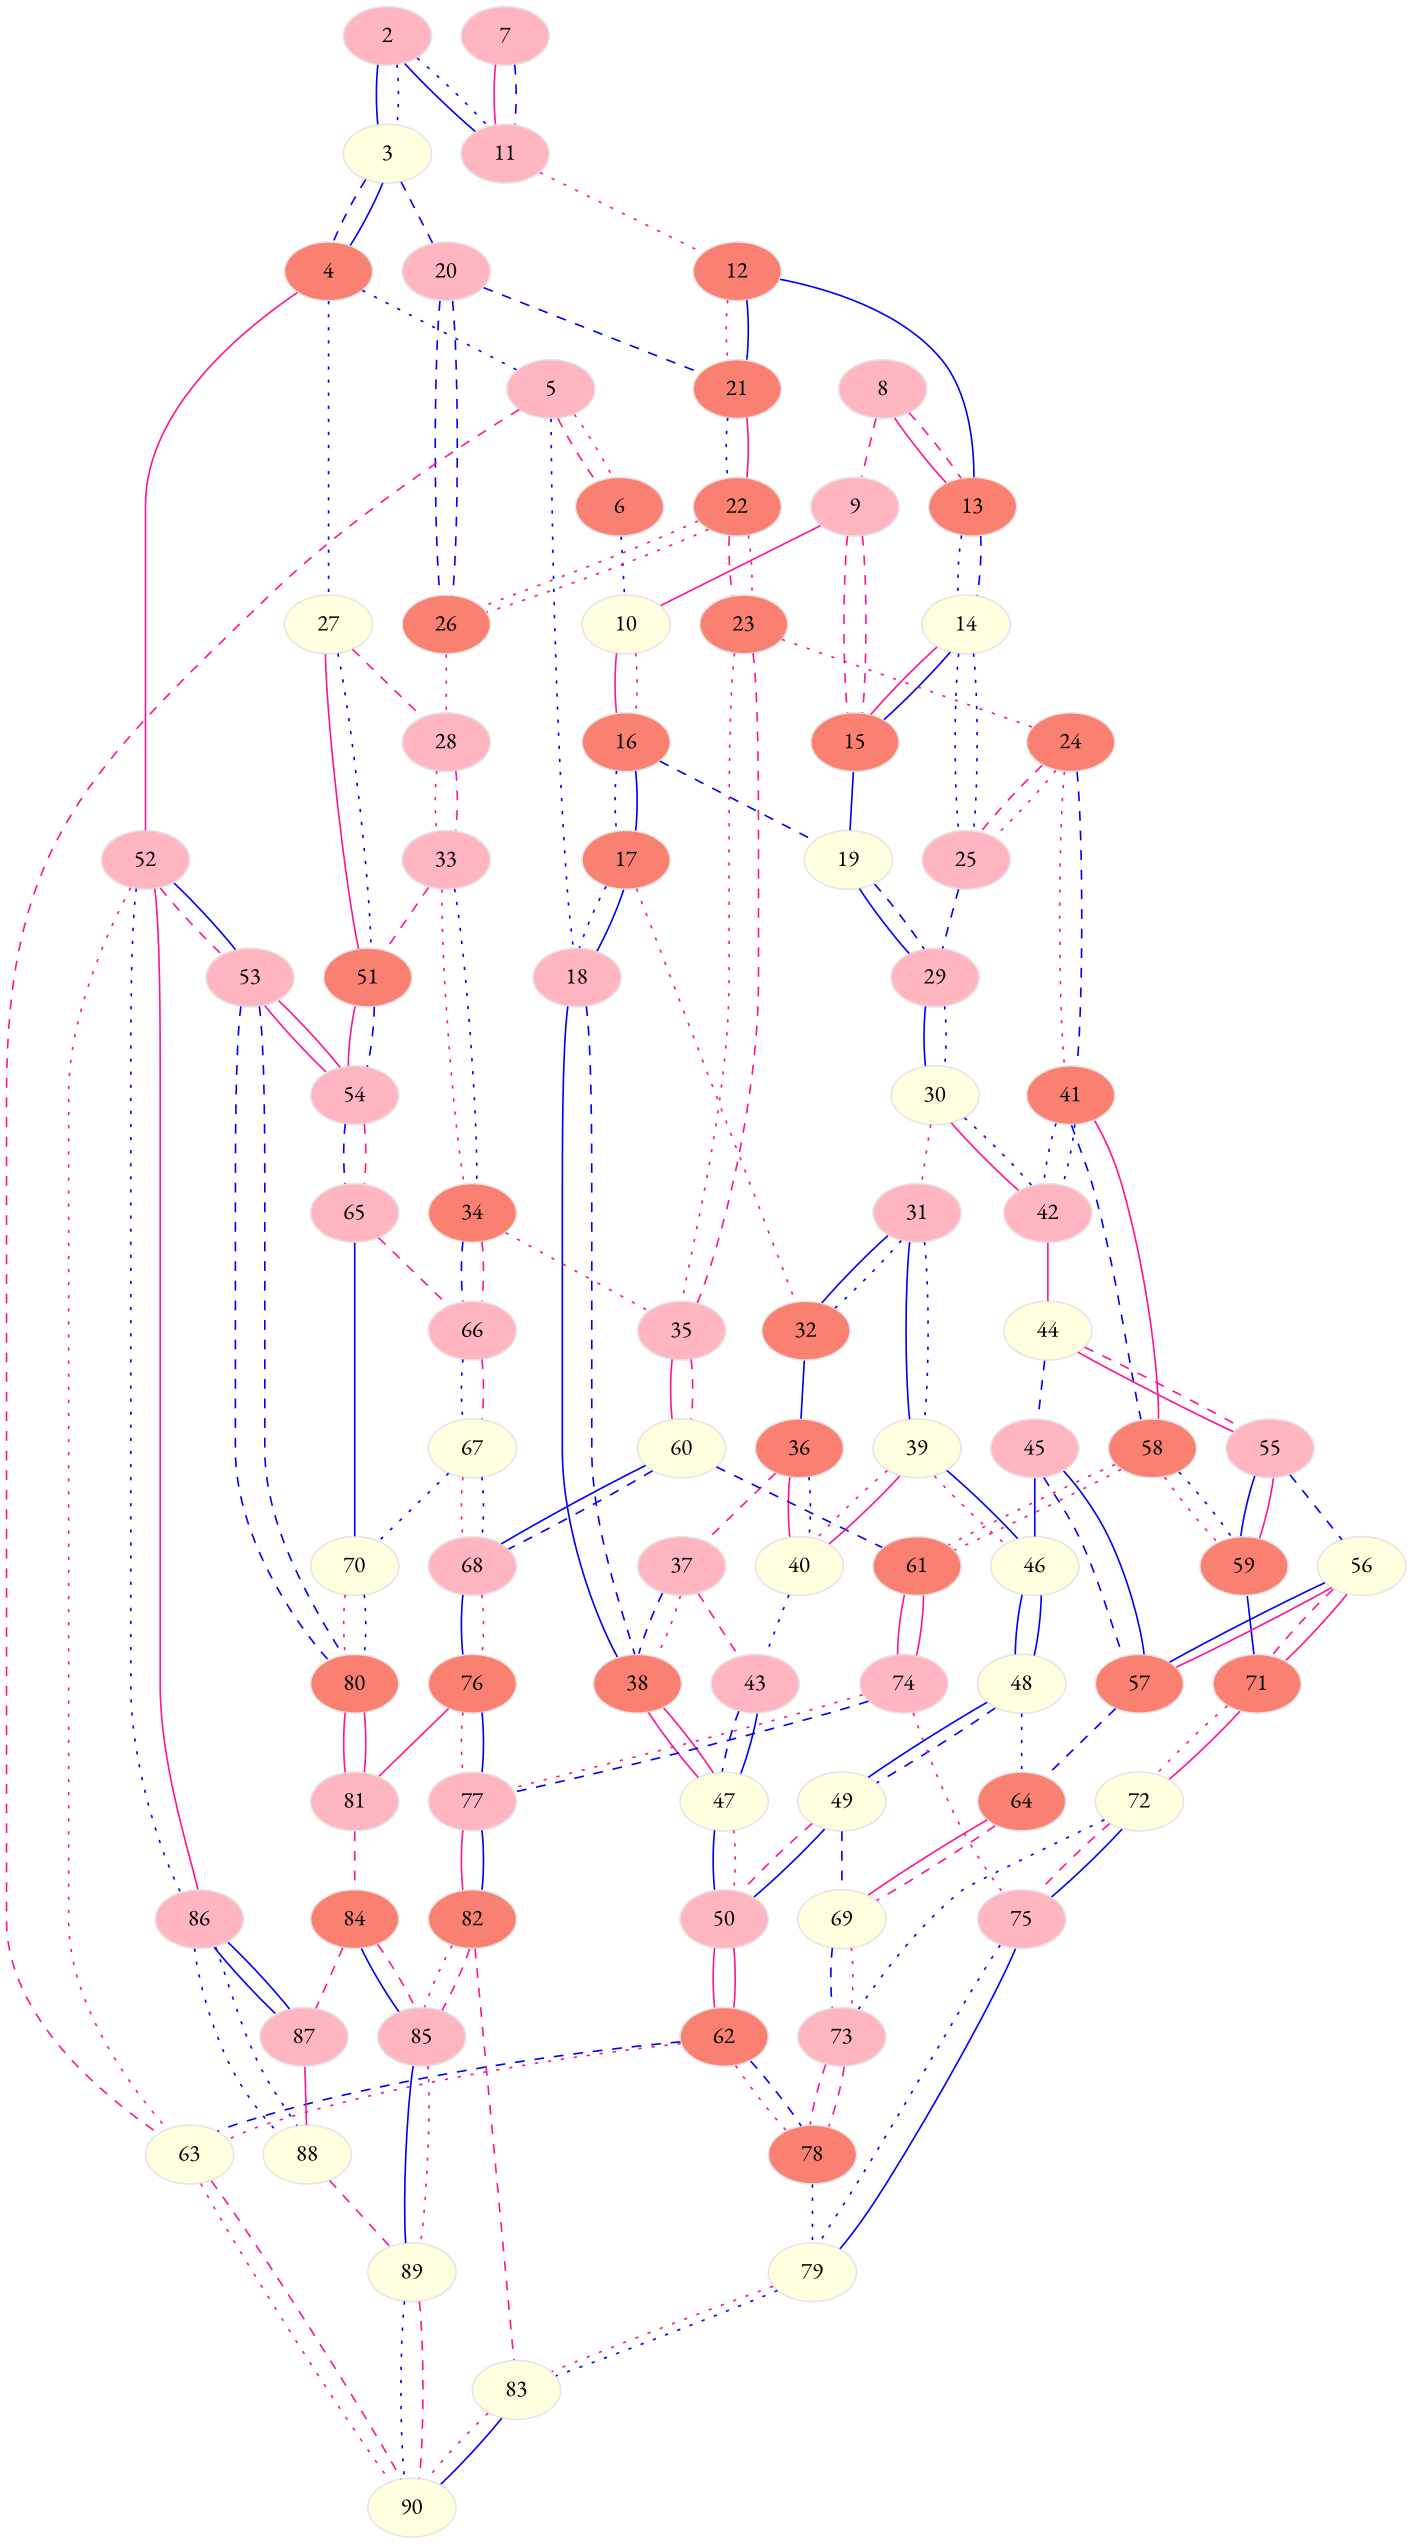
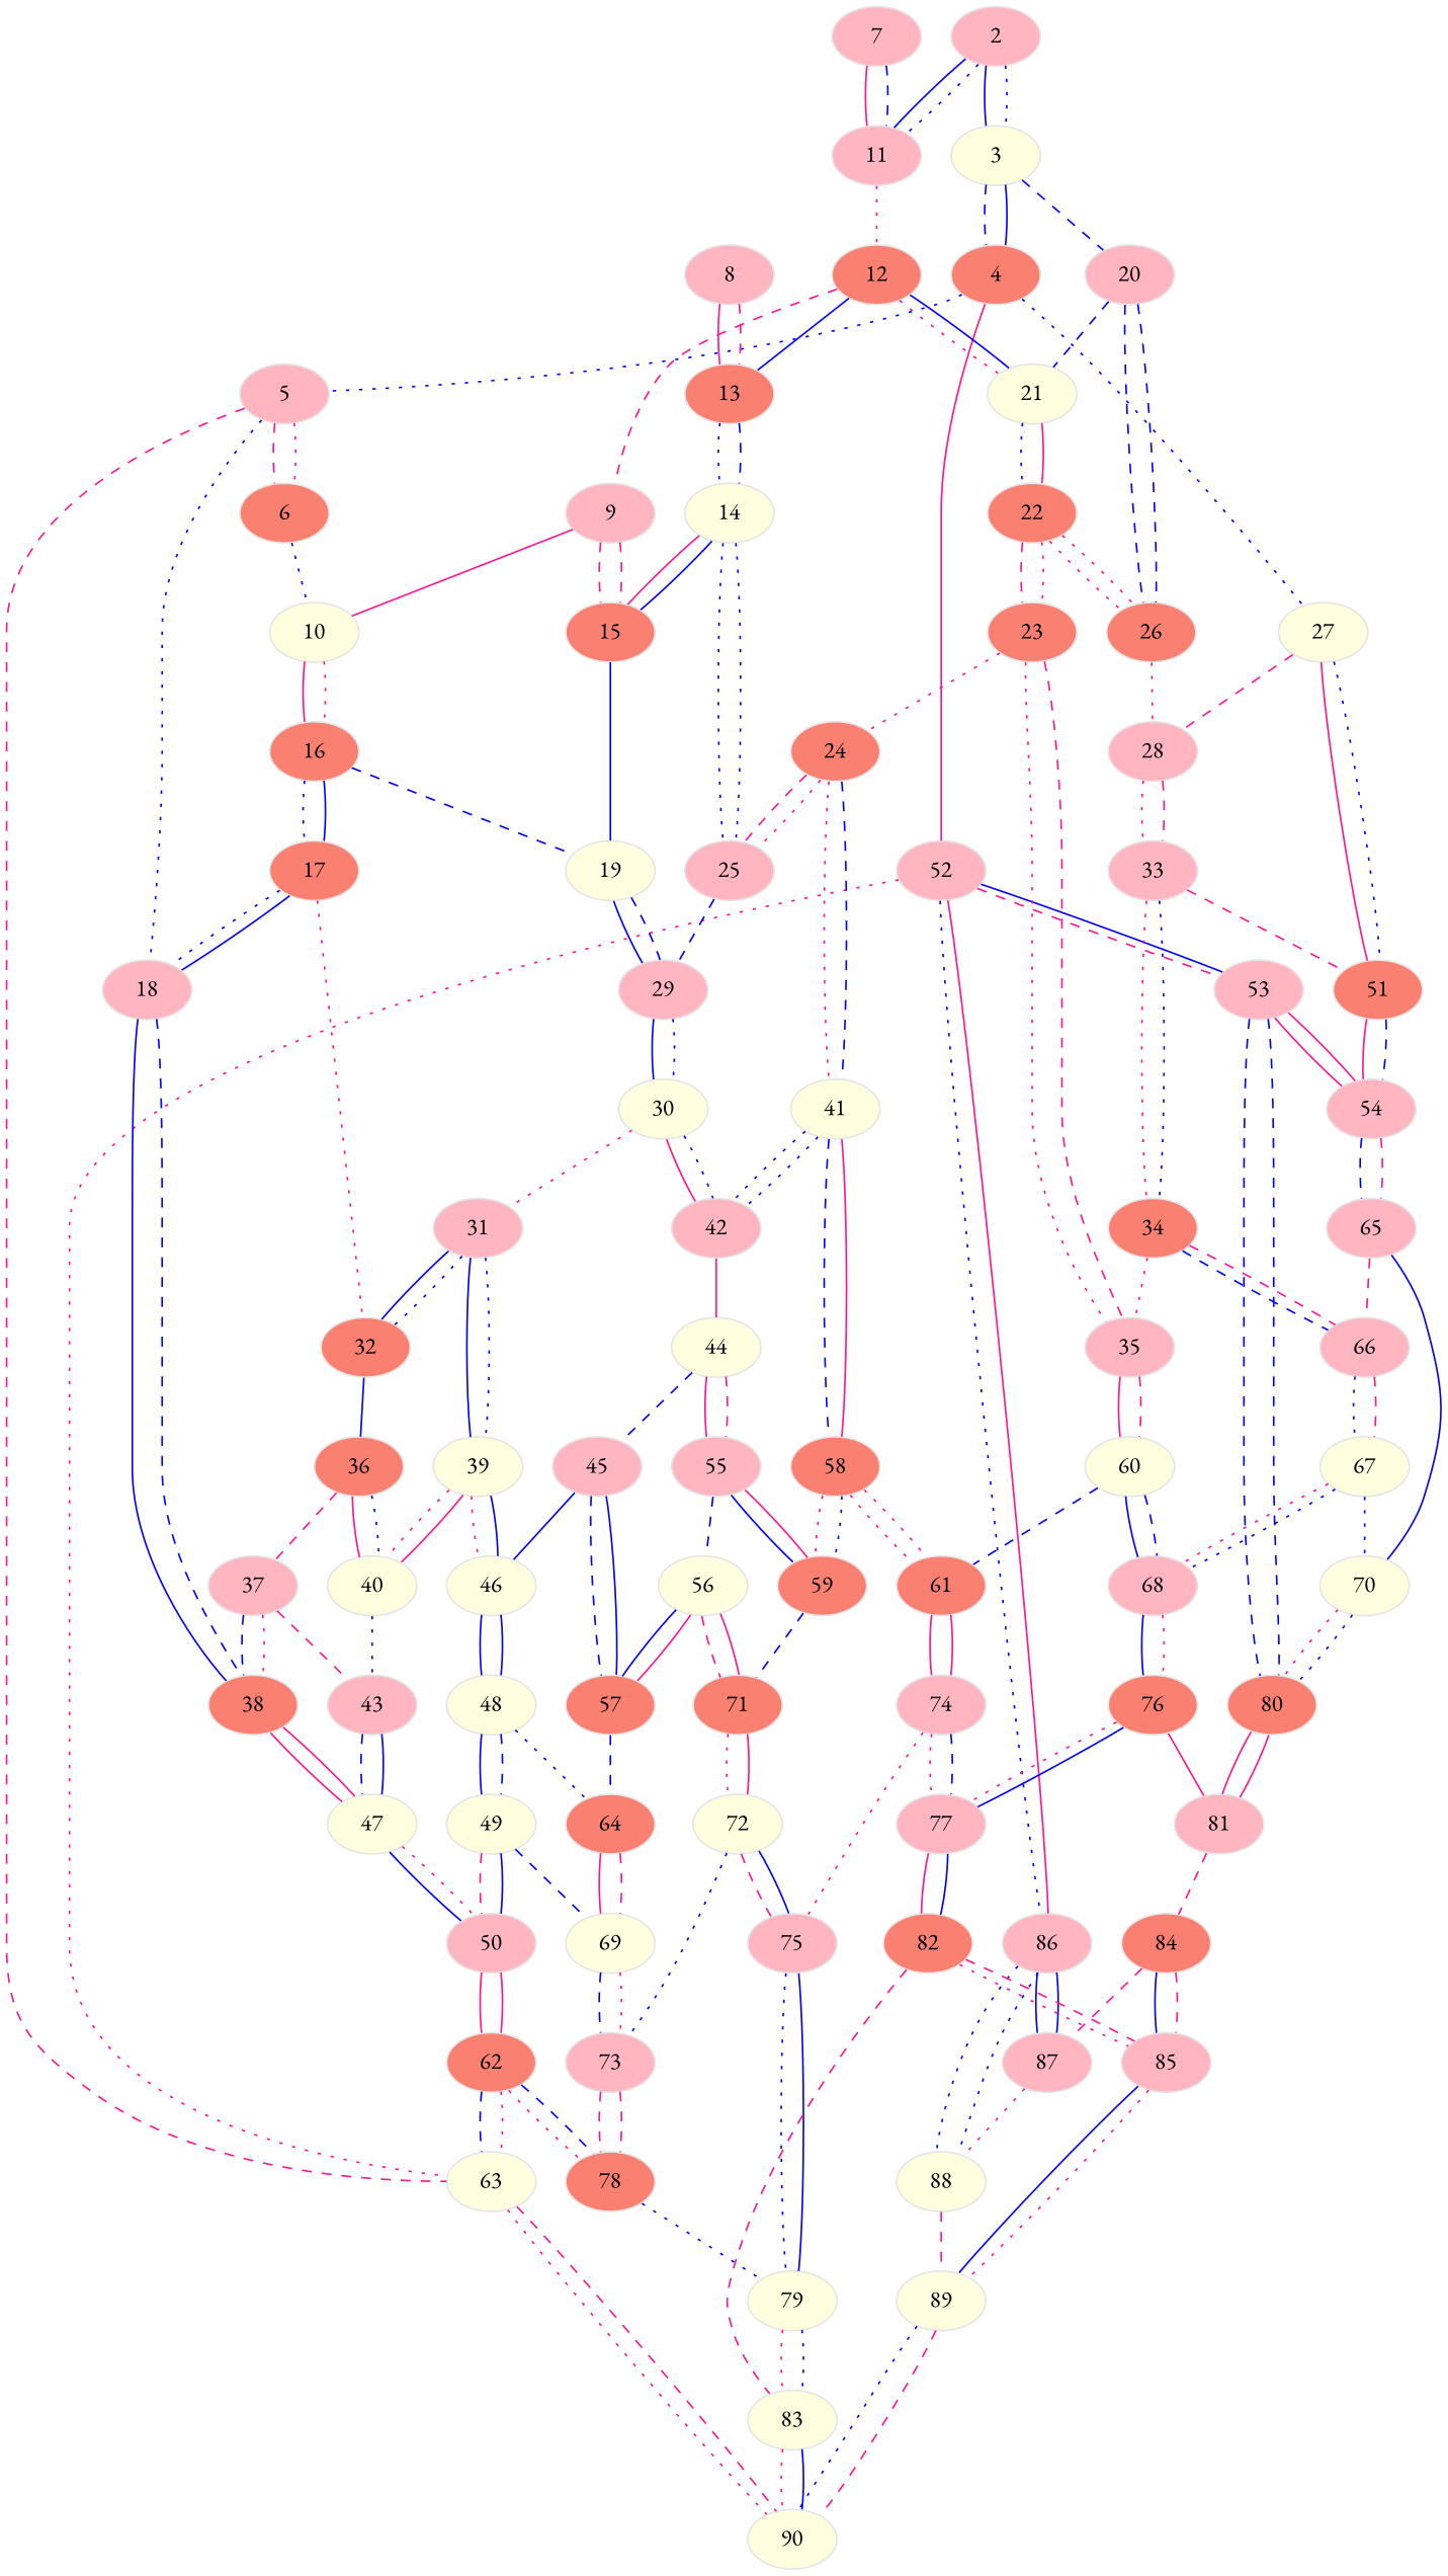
  graph {
    fontname="EB Garamond"
    node [color=gray90 fillcolor=lightpink fontname="EB Garamond" style=filled]
    edge [color=deeppink fontname="EB Garamond" style=dotted]
    3 [fillcolor=lightyellow]
    2
    11
    7
    4 [fillcolor=salmon]
    20
    12 [fillcolor=salmon]
    5
    27 [fillcolor=lightyellow]
    52
-   21 [fillcolor=salmon]
+   21 [fillcolor=lightyellow]
    26 [fillcolor=salmon]
    6 [fillcolor=salmon]
    18
    63 [fillcolor=lightyellow]
    28
    51 [fillcolor=salmon]
    53
    86
    10 [fillcolor=lightyellow]
    38 [fillcolor=salmon]
    90 [fillcolor=lightyellow]
    16 [fillcolor=salmon]
    8
    9
    13 [fillcolor=salmon]
    15 [fillcolor=salmon]
    14 [fillcolor=lightyellow]
    19 [fillcolor=lightyellow]
    17 [fillcolor=salmon]
    22 [fillcolor=salmon]
    25
    29
    32 [fillcolor=salmon]
    36 [fillcolor=salmon]
    47 [fillcolor=lightyellow]
    30 [fillcolor=lightyellow]
    23 [fillcolor=salmon]
    24 [fillcolor=salmon]
    35
-   41 [fillcolor=salmon]
+   41 [fillcolor=lightyellow]
    60 [fillcolor=lightyellow]
    42
    58 [fillcolor=salmon]
    33
    54
    34 [fillcolor=salmon]
    31
    39 [fillcolor=lightyellow]
    44 [fillcolor=lightyellow]
    40 [fillcolor=lightyellow]
    46 [fillcolor=lightyellow]
    37
    66
    67 [fillcolor=lightyellow]
    61 [fillcolor=salmon]
    68
    43
    50
    48 [fillcolor=lightyellow]
    59 [fillcolor=salmon]
    45
    55
    57 [fillcolor=salmon]
    56 [fillcolor=lightyellow]
    64 [fillcolor=salmon]
    49 [fillcolor=lightyellow]
    62 [fillcolor=salmon]
    69 [fillcolor=lightyellow]
    73
    78 [fillcolor=salmon]
    65
    80 [fillcolor=salmon]
    87
    88 [fillcolor=lightyellow]
    81
    70 [fillcolor=lightyellow]
    71 [fillcolor=salmon]
    72 [fillcolor=lightyellow]
    74
    76 [fillcolor=salmon]
    75
    77
    79 [fillcolor=lightyellow]
    82 [fillcolor=salmon]
    83 [fillcolor=lightyellow]
    84 [fillcolor=salmon]
    85
    89 [fillcolor=lightyellow]
    3 -- 4 [color=blue style=dashed]
    3 -- 4 [color=blue style=solid]
    3 -- 20 [color=blue style=dashed]
    2 -- 3 [color=blue style=solid]
    2 -- 3 [color=blue]
    2 -- 11 [color=blue style=solid]
    2 -- 11 [color=blue]
    11 -- 12
    7 -- 11 [style=solid]
    7 -- 11 [color=blue style=dashed]
    4 -- 5 [color=blue]
    4 -- 27 [color=blue]
    4 -- 52 [style=solid]
    20 -- 21 [color=blue style=dashed]
    20 -- 26 [color=blue style=dashed]
    20 -- 26 [color=blue style=dashed]
    12 -- 21
    12 -- 21 [color=blue style=solid]
    12 -- 13 [color=blue style=solid]
    5 -- 6 [style=dashed]
    5 -- 6
    5 -- 18 [color=blue]
    5 -- 63 [style=dashed]
    27 -- 28 [style=dashed]
    27 -- 51 [style=solid]
    27 -- 51 [color=blue]
    52 -- 63
    52 -- 53 [style=dashed]
    52 -- 53 [color=blue style=solid]
    52 -- 86 [color=blue]
    52 -- 86 [style=solid]
    21 -- 22 [color=blue]
    21 -- 22 [style=solid]
    26 -- 28
    6 -- 10 [color=blue]
    18 -- 38 [color=blue style=solid]
    18 -- 38 [color=blue style=dashed]
    63 -- 90
    63 -- 90 [style=dashed]
    28 -- 33
    28 -- 33 [style=dashed]
    51 -- 54 [style=solid]
    51 -- 54 [color=blue style=dashed]
    53 -- 54 [style=solid]
    53 -- 54 [style=solid]
    53 -- 80 [color=blue style=dashed]
    53 -- 80 [color=blue style=dashed]
    86 -- 87 [color=blue style=solid]
    86 -- 87 [color=blue style=solid]
    86 -- 88 [color=blue]
    86 -- 88 [color=blue]
    10 -- 16 [style=solid]
    10 -- 16
    38 -- 47 [style=solid]
    38 -- 47 [style=solid]
    16 -- 19 [color=blue style=dashed]
    16 -- 17 [color=blue]
    16 -- 17 [color=blue style=solid]
-   8 -- 9 [style=dashed]
+   12 -- 9 [style=dashed]
    8 -- 13 [style=solid]
    8 -- 13 [style=dashed]
    9 -- 10 [style=solid]
    9 -- 15 [style=dashed]
    9 -- 15 [style=dashed]
    13 -- 14 [color=blue]
    13 -- 14 [color=blue style=dashed]
    15 -- 19 [color=blue style=solid]
    14 -- 15 [style=solid]
    14 -- 15 [color=blue style=solid]
    14 -- 25 [color=blue]
    14 -- 25 [color=blue]
    19 -- 29 [color=blue style=solid]
    19 -- 29 [color=blue style=dashed]
    17 -- 18 [color=blue]
    17 -- 18 [color=blue style=solid]
    17 -- 32
    22 -- 26
    22 -- 26
    22 -- 23 [style=dashed]
    22 -- 23
    25 -- 29 [color=blue style=dashed]
    29 -- 30 [color=blue style=solid]
    29 -- 30 [color=blue]
    32 -- 36 [color=blue style=solid]
    36 -- 40 [style=solid]
    36 -- 40 [color=blue]
    36 -- 37 [style=dashed]
    47 -- 50 [color=blue style=solid]
    47 -- 50
    30 -- 42 [style=solid]
    30 -- 42 [color=blue]
    30 -- 31
    23 -- 24
    23 -- 35
    23 -- 35 [style=dashed]
    24 -- 25 [style=dashed]
    24 -- 25
    24 -- 41
    24 -- 41 [color=blue style=dashed]
    35 -- 60 [style=solid]
    35 -- 60 [style=dashed]
    41 -- 42 [color=blue]
    41 -- 42 [color=blue]
    41 -- 58 [color=blue style=dashed]
    41 -- 58 [style=solid]
    60 -- 61 [color=blue style=dashed]
    60 -- 68 [color=blue style=solid]
    60 -- 68 [color=blue style=dashed]
    42 -- 44 [style=solid]
    58 -- 61
    58 -- 61
    58 -- 59
    58 -- 59 [color=blue]
    33 -- 51 [style=dashed]
    33 -- 34
    33 -- 34 [color=blue]
    54 -- 65 [color=blue style=dashed]
    54 -- 65 [style=dashed]
    34 -- 35
    34 -- 66 [color=blue style=dashed]
    34 -- 66 [style=dashed]
    31 -- 32 [color=blue style=solid]
    31 -- 32 [color=blue]
    31 -- 39 [color=blue style=solid]
    31 -- 39 [color=blue]
    39 -- 40
    39 -- 40 [style=solid]
    39 -- 46
    39 -- 46 [color=blue style=solid]
    44 -- 45 [color=blue style=dashed]
    44 -- 55 [style=solid]
    44 -- 55 [style=dashed]
    40 -- 43 [color=blue]
    46 -- 48 [color=blue style=solid]
    46 -- 48 [color=blue style=solid]
    37 -- 38 [color=blue style=dashed]
    37 -- 38
    37 -- 43 [style=dashed]
    66 -- 67 [color=blue]
    66 -- 67 [style=dashed]
    67 -- 68
    67 -- 68 [color=blue]
    67 -- 70 [color=blue]
    61 -- 74 [style=solid]
    61 -- 74 [style=solid]
    68 -- 76 [color=blue style=solid]
    68 -- 76
    43 -- 47 [color=blue style=dashed]
    43 -- 47 [color=blue style=solid]
    50 -- 62 [style=solid]
    50 -- 62 [style=solid]
    48 -- 64 [color=blue]
    48 -- 49 [color=blue style=solid]
    48 -- 49 [color=blue style=dashed]
-   59 -- 71 [color=blue style=solid]
+   59 -- 71 [color=blue style=dashed]
    45 -- 46 [color=blue style=solid]
    45 -- 57 [color=blue style=dashed]
    45 -- 57 [color=blue style=solid]
    55 -- 59 [color=blue style=solid]
    55 -- 59 [style=solid]
    55 -- 56 [color=blue style=dashed]
    57 -- 64 [color=blue style=dashed]
    56 -- 57 [color=blue style=solid]
    56 -- 57 [style=solid]
    56 -- 71 [style=dashed]
    56 -- 71 [style=solid]
    64 -- 69 [style=solid]
    64 -- 69 [style=dashed]
    49 -- 50 [style=dashed]
    49 -- 50 [color=blue style=solid]
    49 -- 69 [color=blue style=dashed]
    62 -- 63 [color=blue style=dashed]
    62 -- 63
    62 -- 78
    62 -- 78 [color=blue style=dashed]
    69 -- 73 [color=blue style=dashed]
    69 -- 73
    73 -- 78 [style=dashed]
    73 -- 78 [style=dashed]
    78 -- 79 [color=blue]
    65 -- 66 [style=dashed]
    65 -- 70 [color=blue style=solid]
    80 -- 81 [style=solid]
    80 -- 81 [style=solid]
-   87 -- 88 [style=solid]
+   87 -- 88
    88 -- 89 [style=dashed]
    81 -- 84 [style=dashed]
    70 -- 80
    70 -- 80 [color=blue]
    71 -- 72
    71 -- 72 [style=solid]
    72 -- 73 [color=blue]
    72 -- 75 [style=dashed]
    72 -- 75 [color=blue style=solid]
    74 -- 75
    74 -- 77
    74 -- 77 [color=blue style=dashed]
    76 -- 81 [style=solid]
    76 -- 77
    76 -- 77 [color=blue style=solid]
    75 -- 79 [color=blue]
    75 -- 79 [color=blue style=solid]
    77 -- 82 [style=solid]
    77 -- 82 [color=blue style=solid]
    79 -- 83
    79 -- 83 [color=blue]
    82 -- 83 [style=dashed]
    82 -- 85
    82 -- 85 [style=dashed]
    83 -- 90
    83 -- 90 [color=blue style=solid]
    84 -- 87 [style=dashed]
    84 -- 85 [color=blue style=solid]
    84 -- 85 [style=dashed]
    85 -- 89 [color=blue style=solid]
    85 -- 89
    89 -- 90 [color=blue]
    89 -- 90 [style=dashed]
  }
